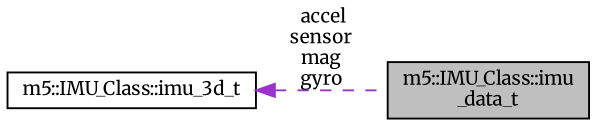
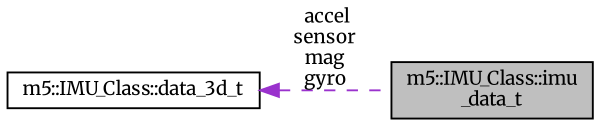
  digraph {
    rankdir=LR
    fontname=Merriweather
    node [color=black fontname=Merriweather fontsize=10 shape=record style=filled]
    n1 [fillcolor=grey75 fontcolor=black height=0.2 label="m5::IMU_Class::imu\l_data_t" width=0.4]
-   n2 [fillcolor=white height=0.2 label="m5::IMU_Class::imu_3d_t" width=0.4]
+   n2 [fillcolor=white height=0.2 label="m5::IMU_Class::data_3d_t" width=0.4]
    n2 -> n1 [color=darkorchid3 dir=back fontname=Merriweather fontsize=10 label=" accel\nsensor\nmag\ngyro" labelfontname=Helvetica labelfontsize=10 style=dashed]
  }
